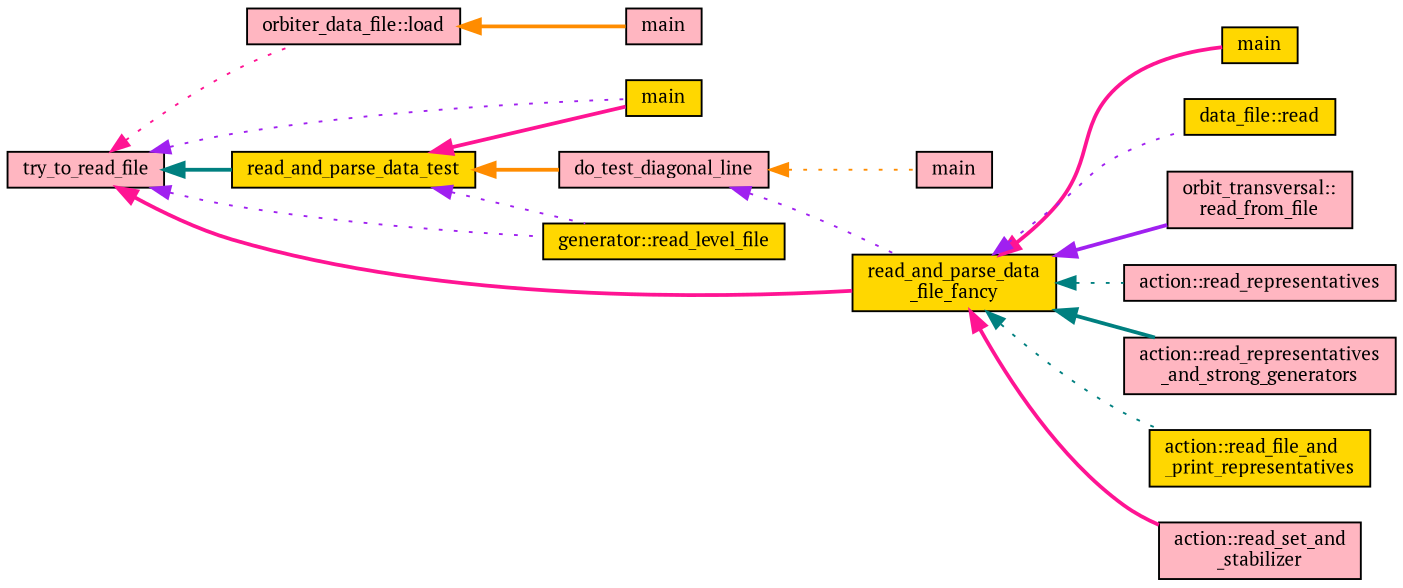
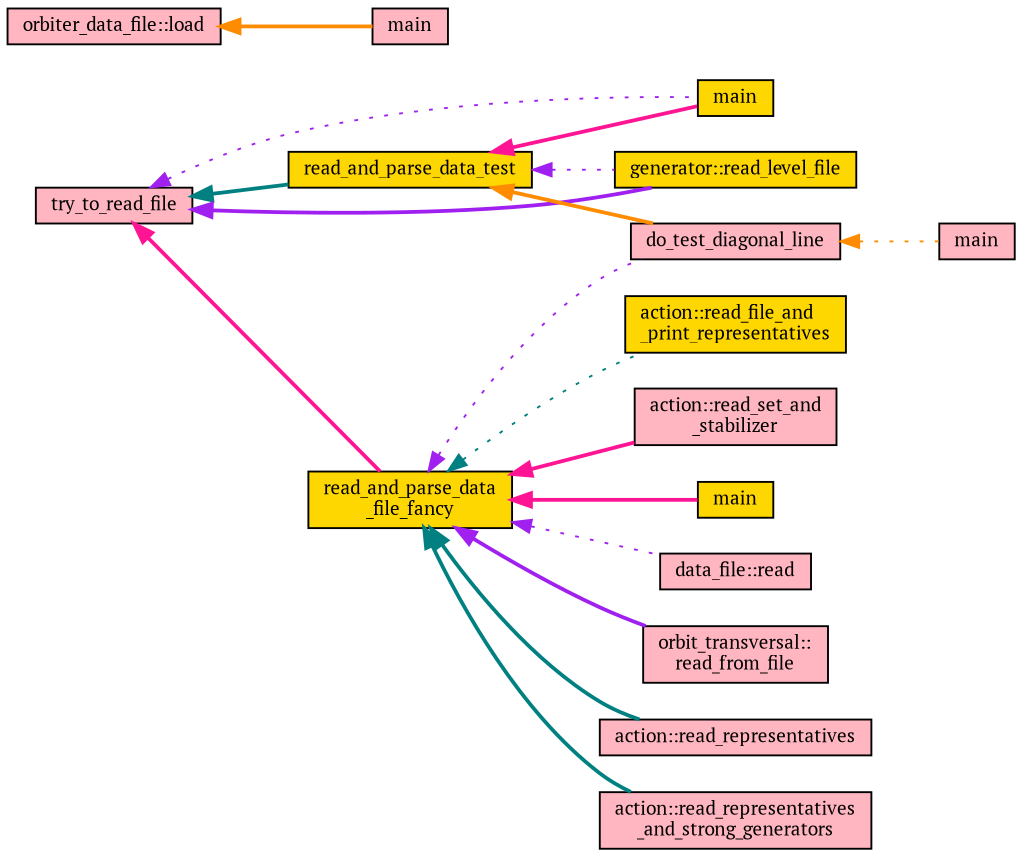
  digraph {
    fontname="PT Serif"
    rankdir=LR
    node [color=black fillcolor=lightpink fontname="PT Serif" fontsize=10 shape=record style=filled]
    edge [color=purple dir=back fontname="PT Serif" fontsize=10 labelfontname=Helvetica labelfontsize=10 style=bold]
    n1 [fontcolor=black height=0.2 label=try_to_read_file width=0.4]
    n2 [fillcolor=gold height=0.2 label=main width=0.4]
    n3 [height=0.2 label="orbiter_data_file::load" width=0.4]
    n4 [fillcolor=gold height=0.2 label=read_and_parse_data_test width=0.4]
    n5 [fillcolor=gold height=0.2 label="generator::read_level_file" width=0.4]
    n6 [fillcolor=gold height=0.2 label="read_and_parse_data\l_file_fancy" width=0.4]
    n7 [height=0.2 label=main width=0.4]
    n8 [height=0.2 label=do_test_diagonal_line width=0.4]
    n9 [fillcolor=gold height=0.2 label=main width=0.4]
-   n10 [fillcolor=gold height=0.2 label="data_file::read" width=0.4]
+   n10 [height=0.2 label="data_file::read" width=0.4]
    n11 [height=0.2 label="orbit_transversal::\lread_from_file" width=0.4]
    n12 [height=0.2 label="action::read_representatives" width=0.4]
    n13 [height=0.2 label="action::read_representatives\l_and_strong_generators" width=0.4]
    n14 [fillcolor=gold height=0.2 label="action::read_file_and\l_print_representatives" width=0.4]
    n15 [height=0.2 label="action::read_set_and\l_stabilizer" width=0.4]
    n16 [height=0.2 label=main width=0.4]
    n1 -> n2 [style=dotted]
-   n1 -> n3 [color=deeppink style=dotted]
    n1 -> n4 [color=teal]
-   n1 -> n5 [style=dotted]
+   n1 -> n5
    n1 -> n6 [color=deeppink]
    n3 -> n7 [color=darkorange]
    n4 -> n2 [color=deeppink]
    n4 -> n5 [style=dotted]
    n4 -> n8 [color=darkorange]
-   n8 -> n6 [style=dotted]
+   n6 -> n8 [style=dotted]
    n6 -> n9 [color=deeppink]
    n6 -> n10 [style=dotted]
    n6 -> n11
-   n6 -> n12 [color=teal style=dotted]
+   n6 -> n12 [color=teal]
    n6 -> n13 [color=teal]
    n6 -> n14 [color=teal style=dotted]
    n6 -> n15 [color=deeppink]
    n8 -> n16 [color=darkorange style=dotted]
  }
